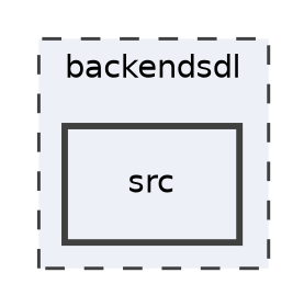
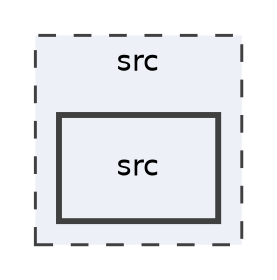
  digraph {
    compound=true
    rankdir=LR
    n1 [color=grey25 fillcolor="#edf0f7" fontname=Helvetica fontsize=10 label=src shape=box style="filled,bold,"]
    subgraph cluster_1 {
      bgcolor="#edf0f7"
      fontname=Helvetica
      fontsize=10
-     label=backendsdl
+     label=src
      pencolor=grey25
      style="filled,dashed,"
      n1
    }
  }
